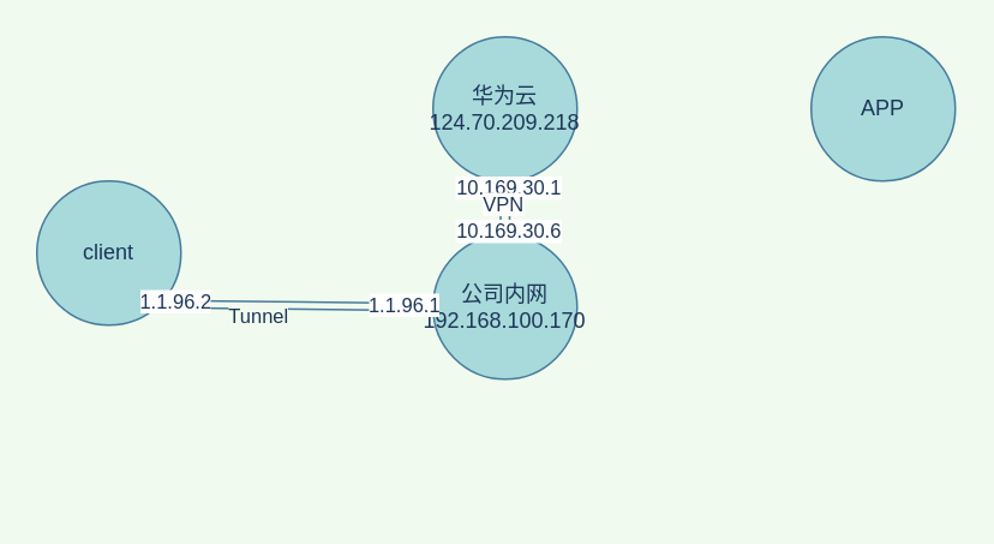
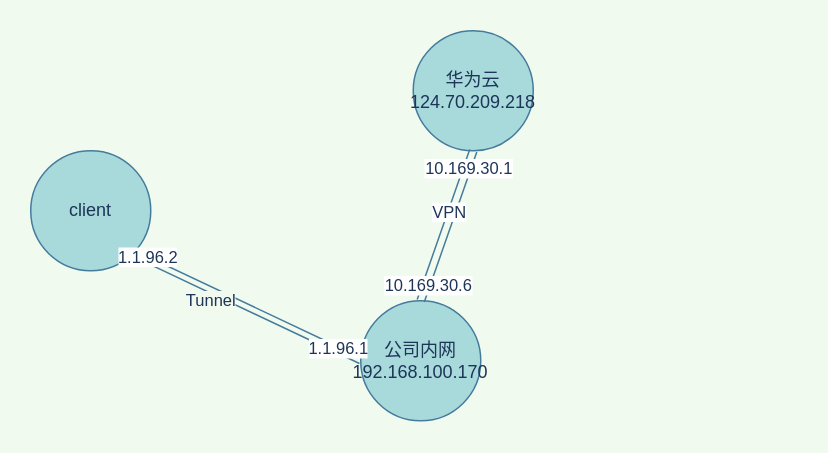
  <mxCell id="0" />
  <mxCell id="1" parent="0" />
  <mxCell id="2" value="&lt;font style=&quot;vertical-align: inherit&quot;&gt;&lt;font style=&quot;vertical-align: inherit&quot;&gt;&lt;font style=&quot;vertical-align: inherit&quot;&gt;&lt;font style=&quot;vertical-align: inherit&quot;&gt;&lt;font style=&quot;vertical-align: inherit&quot;&gt;&lt;font style=&quot;vertical-align: inherit&quot;&gt;client&lt;/font&gt;&lt;/font&gt;&lt;/font&gt;&lt;/font&gt;&lt;/font&gt;&lt;/font&gt;" style="ellipse;whiteSpace=wrap;html=1;aspect=fixed;fillColor=#A8DADC;strokeColor=#457B9D;fontColor=#1D3557;rounded=0;" vertex="1" parent="1"><mxGeometry x="20" y="100" width="80" height="80" as="geometry" /></mxCell>
- <mxCell id="3" value="&lt;font style=&quot;vertical-align: inherit&quot;&gt;&lt;font style=&quot;vertical-align: inherit&quot;&gt;&lt;font style=&quot;vertical-align: inherit&quot;&gt;&lt;font style=&quot;vertical-align: inherit&quot;&gt;&lt;font style=&quot;vertical-align: inherit&quot;&gt;&lt;font style=&quot;vertical-align: inherit&quot;&gt;华为云&lt;br&gt;124.70.209.218&lt;/font&gt;&lt;/font&gt;&lt;/font&gt;&lt;/font&gt;&lt;/font&gt;&lt;/font&gt;" style="ellipse;whiteSpace=wrap;html=1;aspect=fixed;fillColor=#A8DADC;strokeColor=#457B9D;fontColor=#1D3557;rounded=0;" vertex="1" parent="1"><mxGeometry x="240" y="20" width="80" height="80" as="geometry" /></mxCell>
- <mxCell id="4" value="&lt;font style=&quot;vertical-align: inherit&quot;&gt;&lt;font style=&quot;vertical-align: inherit&quot;&gt;公司内网&lt;br&gt;192.168.100.170&lt;br&gt;&lt;/font&gt;&lt;/font&gt;" style="ellipse;whiteSpace=wrap;html=1;aspect=fixed;fillColor=#A8DADC;strokeColor=#457B9D;fontColor=#1D3557;rounded=0;" vertex="1" parent="1"><mxGeometry x="240" y="130" width="80" height="80" as="geometry" /></mxCell>
+ <mxCell id="3" value="&lt;font style=&quot;vertical-align: inherit&quot;&gt;&lt;font style=&quot;vertical-align: inherit&quot;&gt;&lt;font style=&quot;vertical-align: inherit&quot;&gt;&lt;font style=&quot;vertical-align: inherit&quot;&gt;&lt;font style=&quot;vertical-align: inherit&quot;&gt;&lt;font style=&quot;vertical-align: inherit&quot;&gt;华为云&lt;br&gt;124.70.209.218&lt;/font&gt;&lt;/font&gt;&lt;/font&gt;&lt;/font&gt;&lt;/font&gt;&lt;/font&gt;" style="ellipse;whiteSpace=wrap;html=1;aspect=fixed;fillColor=#A8DADC;strokeColor=#457B9D;fontColor=#1D3557;rounded=0;" vertex="1" parent="1"><mxGeometry x="275" y="20" width="80" height="80" as="geometry" /></mxCell>
+ <mxCell id="4" value="&lt;font style=&quot;vertical-align: inherit&quot;&gt;&lt;font style=&quot;vertical-align: inherit&quot;&gt;公司内网&lt;br&gt;192.168.100.170&lt;br&gt;&lt;/font&gt;&lt;/font&gt;" style="ellipse;whiteSpace=wrap;html=1;aspect=fixed;fillColor=#A8DADC;strokeColor=#457B9D;fontColor=#1D3557;rounded=0;" vertex="1" parent="1"><mxGeometry x="240" y="200" width="80" height="80" as="geometry" /></mxCell>
  <mxCell id="5" value="" style="shape=link;html=1;rounded=0;entryX=0;entryY=0.5;entryDx=0;entryDy=0;exitX=1;exitY=1;exitDx=0;exitDy=0;labelBackgroundColor=#F1FAEE;strokeColor=#457B9D;fontColor=#1D3557;" edge="1" parent="1" source="2" target="4"><mxGeometry width="100" relative="1" as="geometry"><mxPoint x="80" y="180" as="sourcePoint" /><mxPoint x="180" y="180" as="targetPoint" /></mxGeometry></mxCell>
  <mxCell id="6" value="&lt;font style=&quot;vertical-align: inherit&quot;&gt;&lt;font style=&quot;vertical-align: inherit&quot;&gt;&lt;font style=&quot;vertical-align: inherit&quot;&gt;&lt;font style=&quot;vertical-align: inherit&quot;&gt;Tunnel&lt;/font&gt;&lt;/font&gt;&lt;/font&gt;&lt;/font&gt;" style="edgeLabel;html=1;align=center;verticalAlign=middle;resizable=0;points=[];labelBackgroundColor=#F1FAEE;fontColor=#1D3557;rounded=0;" vertex="1" connectable="0" parent="5"><mxGeometry x="-0.286" y="-6" relative="1" as="geometry"><mxPoint as="offset" /></mxGeometry></mxCell>
  <mxCell id="7" value="&lt;font style=&quot;vertical-align: inherit&quot;&gt;&lt;font style=&quot;vertical-align: inherit&quot;&gt;1.1.96.1&lt;/font&gt;&lt;/font&gt;" style="edgeLabel;html=1;align=center;verticalAlign=middle;resizable=0;points=[];fontColor=#1D3557;" vertex="1" connectable="0" parent="5"><mxGeometry x="0.783" y="2" relative="1" as="geometry"><mxPoint y="1" as="offset" /></mxGeometry></mxCell>
  <mxCell id="8" value="&lt;font style=&quot;vertical-align: inherit&quot;&gt;&lt;font style=&quot;vertical-align: inherit&quot;&gt;1.1.96.2&lt;/font&gt;&lt;/font&gt;" style="edgeLabel;html=1;align=center;verticalAlign=middle;resizable=0;points=[];fontColor=#1D3557;" vertex="1" connectable="0" parent="5"><mxGeometry x="-0.888" y="2" relative="1" as="geometry"><mxPoint as="offset" /></mxGeometry></mxCell>
  <mxCell id="9" value="" style="shape=link;html=1;fontColor=#1D3557;strokeColor=#457B9D;fillColor=#A8DADC;entryX=0.5;entryY=0;entryDx=0;entryDy=0;exitX=0.5;exitY=1;exitDx=0;exitDy=0;width=-5;" edge="1" parent="1" source="3" target="4"><mxGeometry width="100" relative="1" as="geometry"><mxPoint x="270" y="100" as="sourcePoint" /><mxPoint x="370" y="100" as="targetPoint" /></mxGeometry></mxCell>
  <mxCell id="10" value="&lt;font style=&quot;vertical-align: inherit&quot;&gt;&lt;font style=&quot;vertical-align: inherit&quot;&gt;&lt;font style=&quot;vertical-align: inherit&quot;&gt;&lt;font style=&quot;vertical-align: inherit&quot;&gt;10.169.30.6&lt;br&gt;&lt;/font&gt;&lt;/font&gt;&lt;/font&gt;&lt;/font&gt;" style="edgeLabel;html=1;align=center;verticalAlign=middle;resizable=0;points=[];fontColor=#1D3557;" vertex="1" connectable="0" parent="9"><mxGeometry x="0.8" y="1" relative="1" as="geometry"><mxPoint as="offset" /></mxGeometry></mxCell>
  <mxCell id="11" value="&lt;font style=&quot;vertical-align: inherit&quot;&gt;&lt;font style=&quot;vertical-align: inherit&quot;&gt;10.169.30.1&lt;/font&gt;&lt;/font&gt;" style="edgeLabel;html=1;align=center;verticalAlign=middle;resizable=0;points=[];fontColor=#1D3557;" vertex="1" connectable="0" parent="9"><mxGeometry x="-0.767" y="1" relative="1" as="geometry"><mxPoint as="offset" /></mxGeometry></mxCell>
  <mxCell id="12" value="&lt;font style=&quot;vertical-align: inherit&quot;&gt;&lt;font style=&quot;vertical-align: inherit&quot;&gt;VPN&lt;/font&gt;&lt;/font&gt;" style="edgeLabel;html=1;align=center;verticalAlign=middle;resizable=0;points=[];fontColor=#1D3557;" vertex="1" connectable="0" parent="9"><mxGeometry x="-0.167" y="-2" relative="1" as="geometry"><mxPoint as="offset" /></mxGeometry></mxCell>
- <mxCell id="13" value="&lt;font style=&quot;vertical-align: inherit&quot;&gt;&lt;font style=&quot;vertical-align: inherit&quot;&gt;&lt;font style=&quot;vertical-align: inherit&quot;&gt;&lt;font style=&quot;vertical-align: inherit&quot;&gt;&lt;font style=&quot;vertical-align: inherit&quot;&gt;&lt;font style=&quot;vertical-align: inherit&quot;&gt;APP&lt;br&gt;&lt;/font&gt;&lt;/font&gt;&lt;/font&gt;&lt;/font&gt;&lt;/font&gt;&lt;/font&gt;" style="ellipse;whiteSpace=wrap;html=1;aspect=fixed;fontColor=#1D3557;strokeColor=#457B9D;fillColor=#A8DADC;" vertex="1" parent="1"><mxGeometry x="450" y="20" width="80" height="80" as="geometry" /></mxCell>
